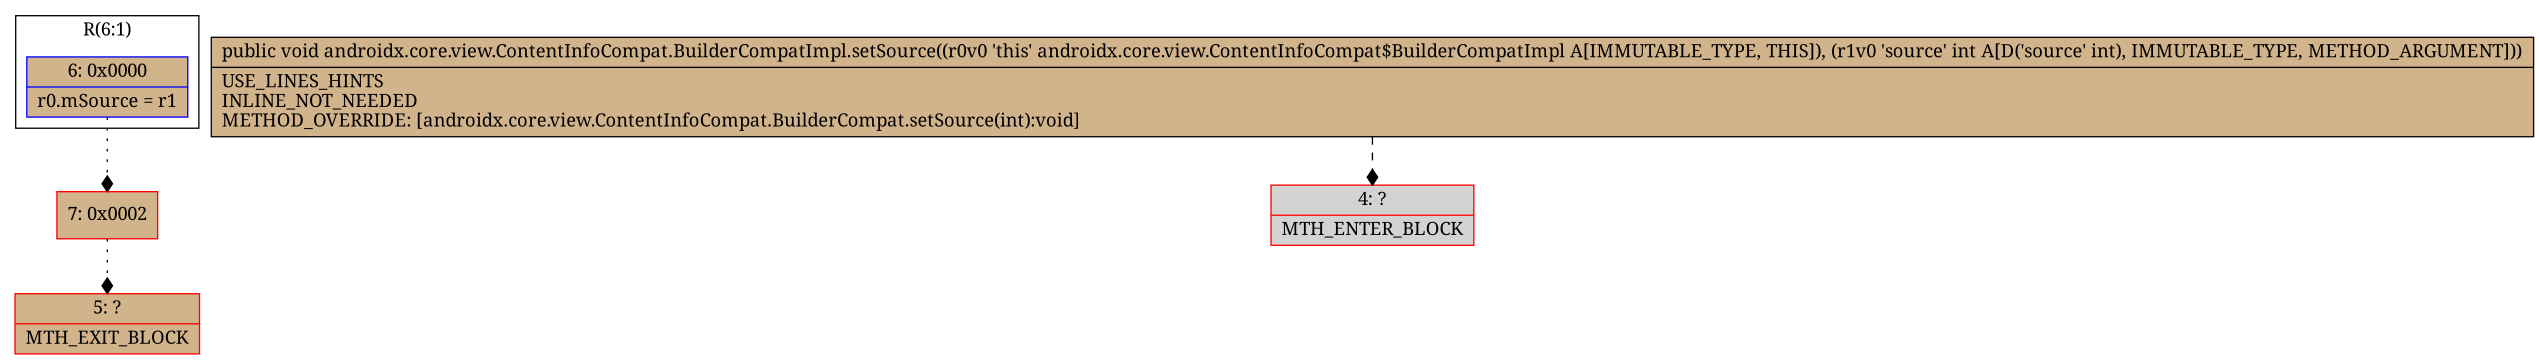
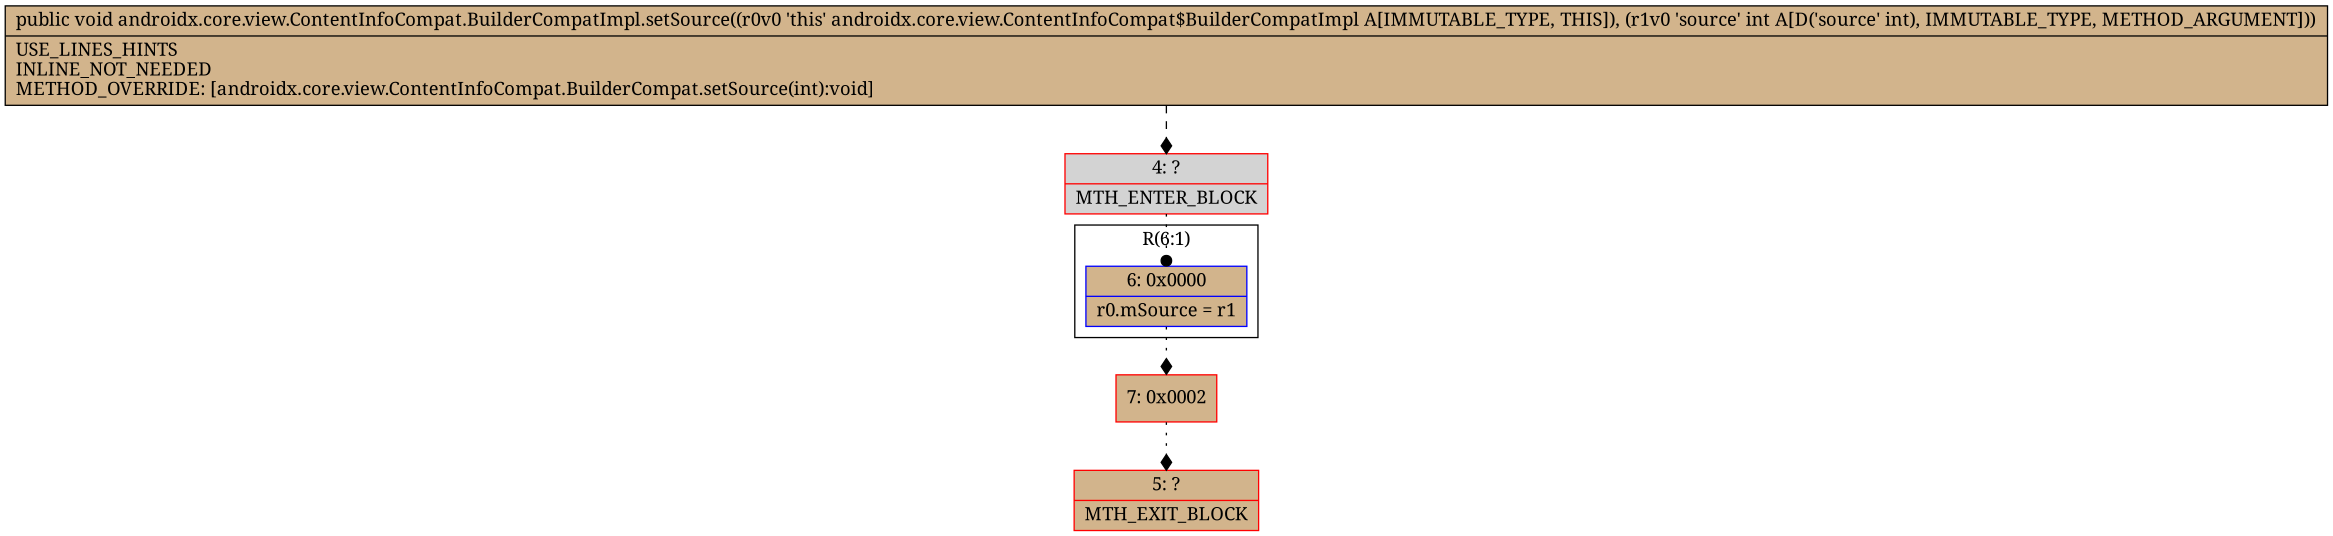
  digraph {
    fontname="Noto Serif"
    node [color=red fillcolor=tan fontname="Noto Serif" shape=record style=filled]
    edge [arrowhead=diamond fontname="Noto Serif" style=dotted]
    n1 [color=blue label="{6\:\ 0x0000|r0.mSource = r1\l}"]
    n2 [label="{7\:\ 0x0002}"]
    n3 [label="{5\:\ ?|MTH_EXIT_BLOCK\l}"]
    n4 [fillcolor=lightgrey label="{4\:\ ?|MTH_ENTER_BLOCK\l}"]
    n5 [label="{public void androidx.core.view.ContentInfoCompat.BuilderCompatImpl.setSource((r0v0 'this' androidx.core.view.ContentInfoCompat$BuilderCompatImpl A[IMMUTABLE_TYPE, THIS]), (r1v0 'source' int A[D('source' int), IMMUTABLE_TYPE, METHOD_ARGUMENT]))  | USE_LINES_HINTS\lINLINE_NOT_NEEDED\lMETHOD_OVERRIDE: [androidx.core.view.ContentInfoCompat.BuilderCompat.setSource(int):void]\l}" color=""]
    subgraph cluster_1 {
      label="R(6:1)"
      n1
    }
    n1 -> n2
    n2 -> n3
+   n4 -> n1 [arrowhead=dot]
    n5 -> n4 [style=dashed]
  }
